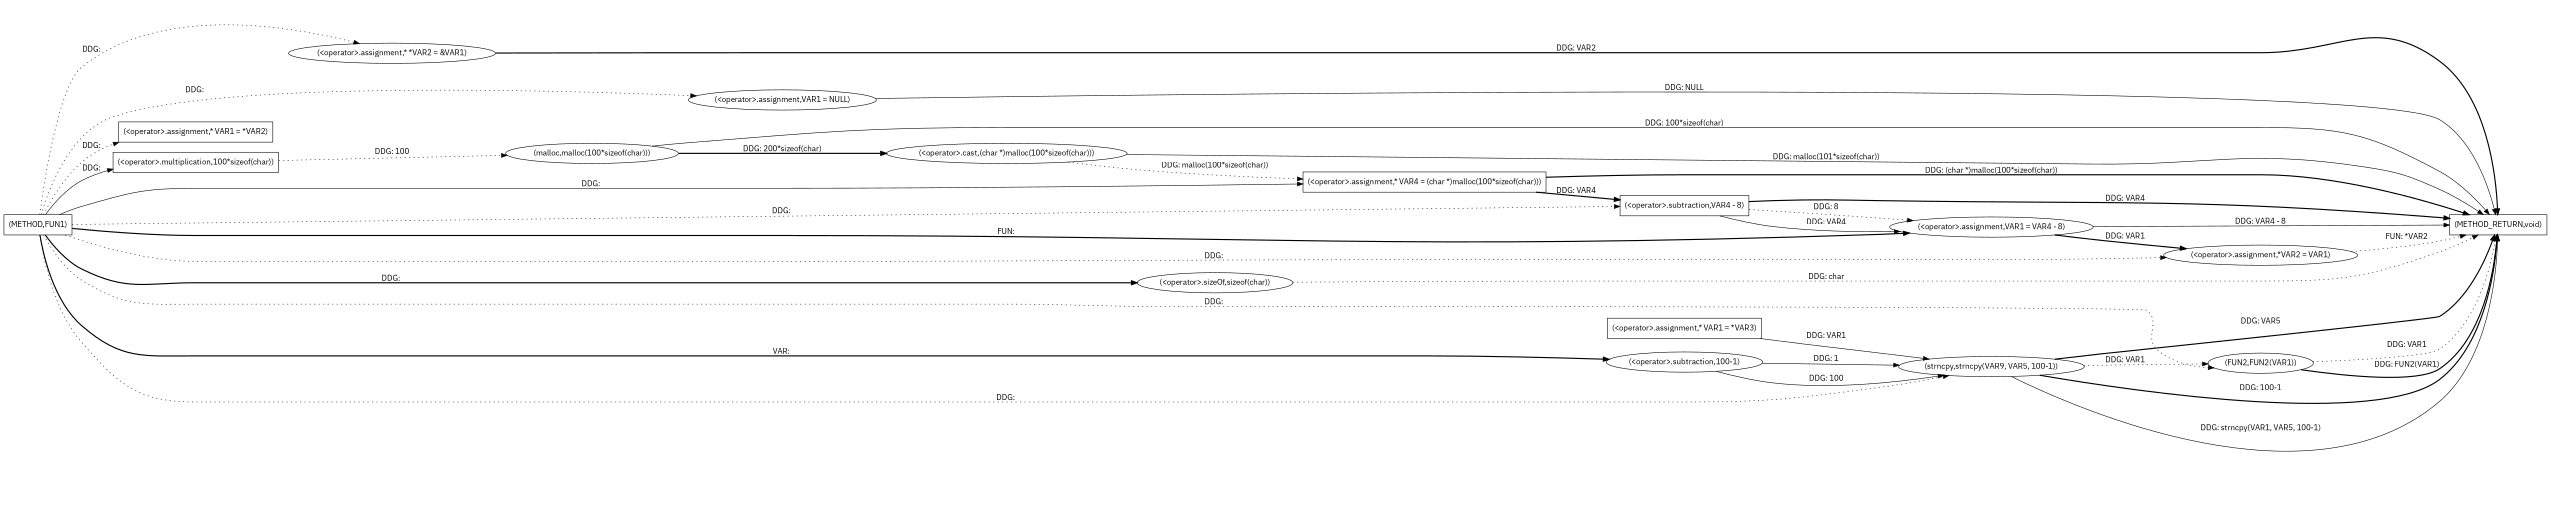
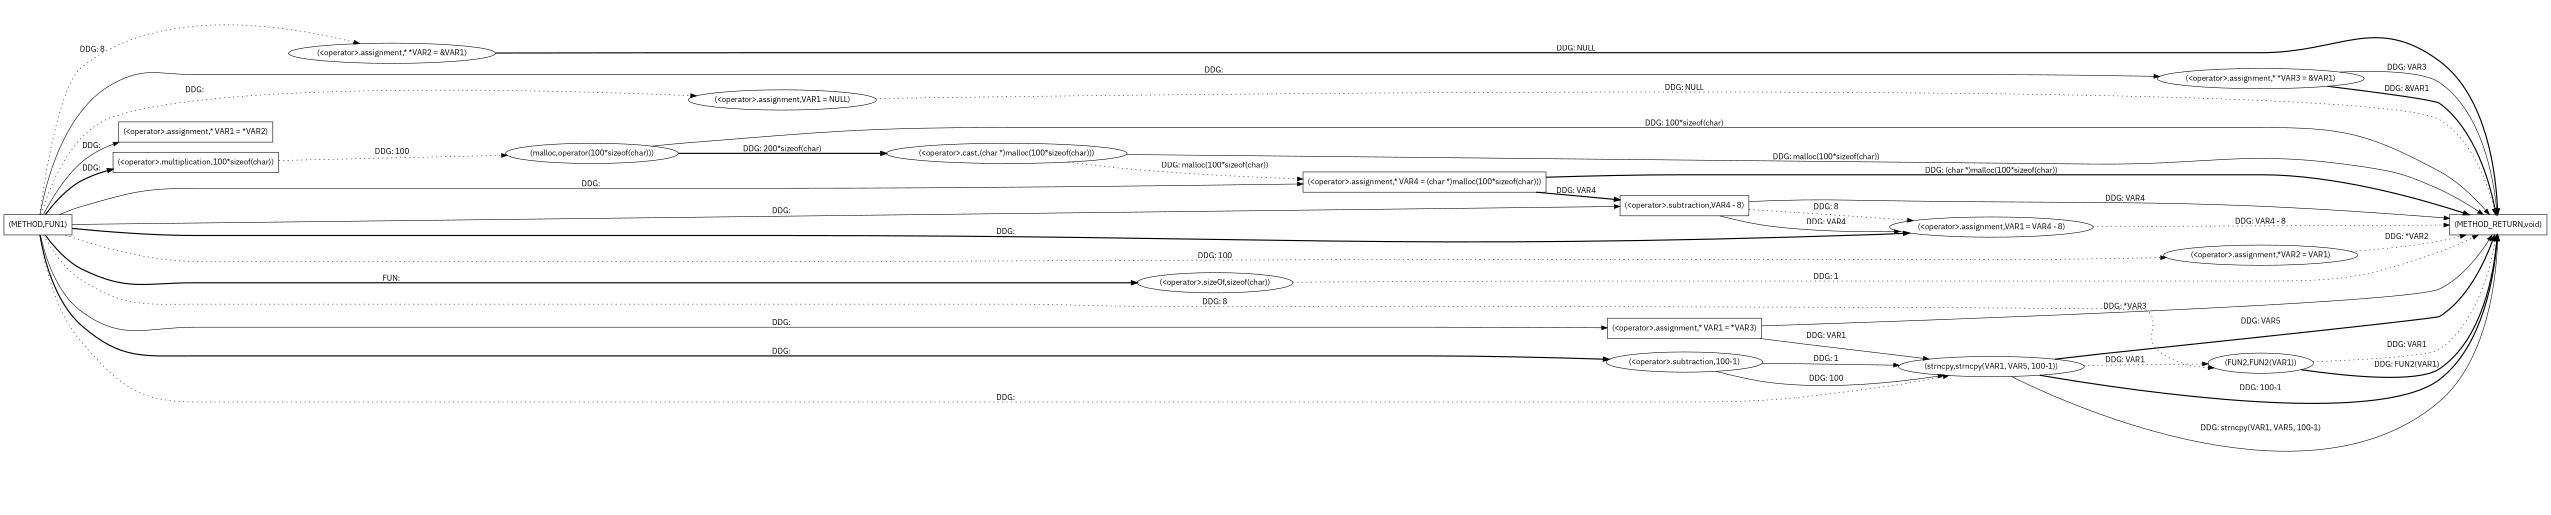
  digraph {
    fontname="IBM Plex Sans"
    rankdir=LR
    node [fontname="IBM Plex Sans" shape=ellipse]
    edge [fontname="IBM Plex Sans" style=dotted]
    n1 [label="(METHOD,FUN1)" shape=box]
    n2 [label="(<operator>.assignment,* *VAR2 = &VAR1)"]
+   n3 [label="(<operator>.assignment,* *VAR3 = &VAR1)"]
    n4 [label="(<operator>.assignment,VAR1 = NULL)"]
    n5 [label="(<operator>.assignment,* VAR1 = *VAR2)" shape=box]
    n6 [label="(<operator>.assignment,* VAR4 = (char *)malloc(100*sizeof(char)))" shape=box]
    n7 [label="(<operator>.multiplication,100*sizeof(char))" shape=box]
    n8 [label="(<operator>.sizeOf,sizeof(char))"]
    n9 [label="(<operator>.assignment,VAR1 = VAR4 - 8)"]
    n10 [label="(<operator>.subtraction,VAR4 - 8)" shape=box]
    n11 [label="(<operator>.assignment,*VAR2 = VAR1)"]
    n12 [label="(<operator>.assignment,* VAR1 = *VAR3)" shape=box]
-   n13 [label="(strncpy,strncpy(VAR9, VAR5, 100-1))"]
+   n13 [label="(strncpy,strncpy(VAR1, VAR5, 100-1))"]
    n14 [label="(<operator>.subtraction,100-1)"]
    n15 [label="(FUN2,FUN2(VAR1))"]
    n16 [label="(METHOD_RETURN,void)" shape=box]
-   n17 [label="(malloc,malloc(100*sizeof(char)))"]
+   n17 [label="(malloc,operator(100*sizeof(char)))"]
    n18 [label="(<operator>.cast,(char *)malloc(100*sizeof(char)))"]
-   n1 -> n2 [label="DDG: "]
+   n1 -> n2 [label="DDG: 8"]
+   n1 -> n3 [label="DDG: " style=solid]
    n1 -> n4 [label="DDG: "]
-   n1 -> n5 [label="DDG: "]
+   n1 -> n5 [label="DDG: " style=solid]
    n1 -> n6 [label="DDG: " style=solid]
-   n1 -> n7 [label="DDG: " style=solid]
-   n1 -> n8 [label="DDG: " style=bold]
-   n1 -> n9 [label="FUN: " style=bold]
-   n1 -> n10 [label="DDG: "]
-   n1 -> n11 [label="DDG: "]
+   n1 -> n7 [label="DDG: " style=bold]
+   n1 -> n8 [label="FUN: " style=bold]
+   n1 -> n9 [label="DDG: " style=bold]
+   n1 -> n10 [label="DDG: " style=solid]
+   n1 -> n11 [label="DDG: 100"]
+   n1 -> n12 [label="DDG: " style=solid]
    n1 -> n13 [label="DDG: "]
-   n1 -> n14 [label="VAR: " style=bold]
-   n1 -> n15 [label="DDG: "]
-   n2 -> n16 [label="DDG: VAR2" style=bold]
-   n4 -> n16 [label="DDG: NULL" style=solid]
+   n1 -> n14 [label="DDG: " style=bold]
+   n1 -> n15 [label="DDG: 8"]
+   n2 -> n16 [label="DDG: NULL" style=bold]
+   n3 -> n16 [label="DDG: &VAR1" style=bold]
+   n3 -> n16 [label="DDG: VAR3" style=solid]
+   n4 -> n16 [label="DDG: NULL"]
    n6 -> n10 [label="DDG: VAR4" style=bold]
    n6 -> n16 [label="DDG: (char *)malloc(100*sizeof(char))" style=bold]
    n7 -> n17 [label="DDG: 100"]
-   n8 -> n16 [label="DDG: char"]
-   n9 -> n11 [label="DDG: VAR1" style=bold]
-   n9 -> n16 [label="DDG: VAR4 - 8" style=solid]
+   n8 -> n16 [label="DDG: 1"]
+   n9 -> n16 [label="DDG: VAR4 - 8"]
    n10 -> n9 [label="DDG: VAR4" style=solid]
    n10 -> n9 [label="DDG: 8"]
-   n10 -> n16 [label="DDG: VAR4" style=bold]
-   n11 -> n16 [label="FUN: *VAR2"]
+   n10 -> n16 [label="DDG: VAR4" style=solid]
+   n11 -> n16 [label="DDG: *VAR2"]
    n12 -> n13 [label="DDG: VAR1" style=solid]
+   n12 -> n16 [label="DDG: *VAR3" style=solid]
    n13 -> n15 [label="DDG: VAR1"]
    n13 -> n16 [label="DDG: VAR5" style=bold]
    n13 -> n16 [label="DDG: 100-1" style=bold]
    n13 -> n16 [label="DDG: strncpy(VAR1, VAR5, 100-1)" style=solid]
    n14 -> n13 [label="DDG: 100" style=solid]
    n14 -> n13 [label="DDG: 1" style=solid]
    n15 -> n16 [label="DDG: VAR1"]
    n15 -> n16 [label="DDG: FUN2(VAR1)" style=bold]
    n17 -> n16 [label="DDG: 100*sizeof(char)" style=solid]
    n17 -> n18 [label="DDG: 200*sizeof(char)" style=bold]
    n18 -> n6 [label="DDG: malloc(100*sizeof(char))"]
-   n18 -> n16 [label="DDG: malloc(101*sizeof(char))" style=solid]
+   n18 -> n16 [label="DDG: malloc(100*sizeof(char))" style=solid]
  }
